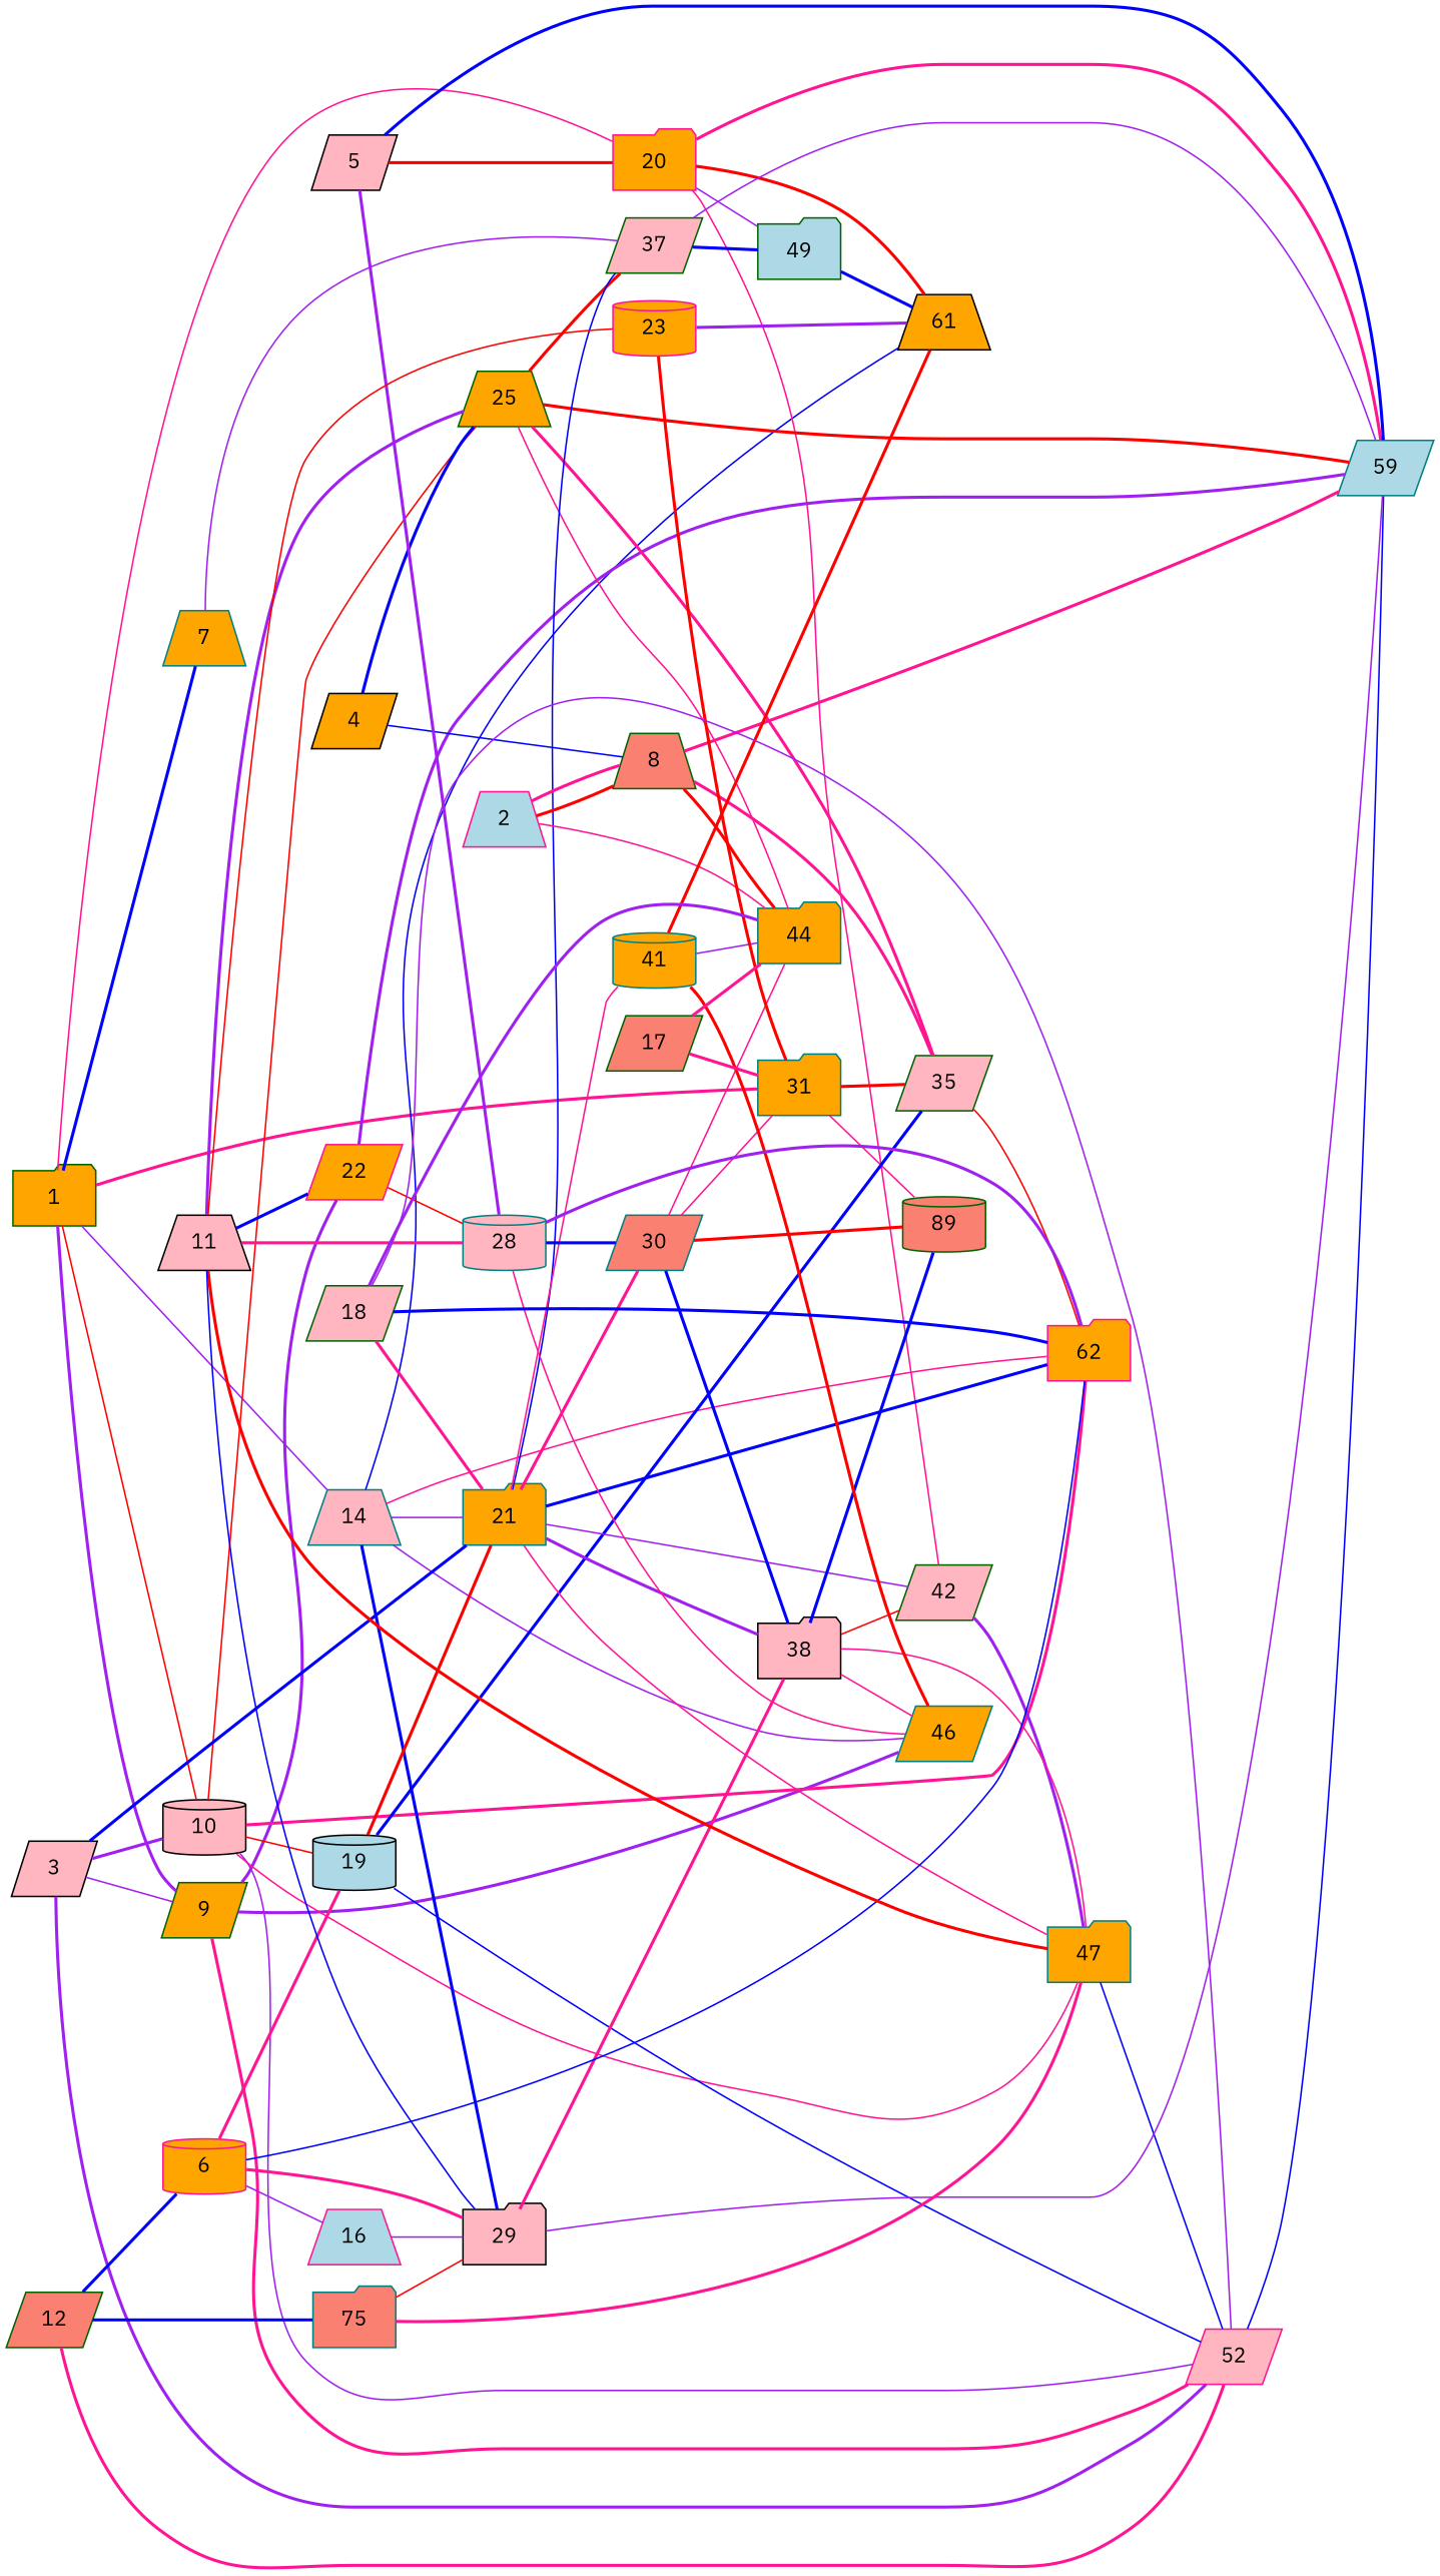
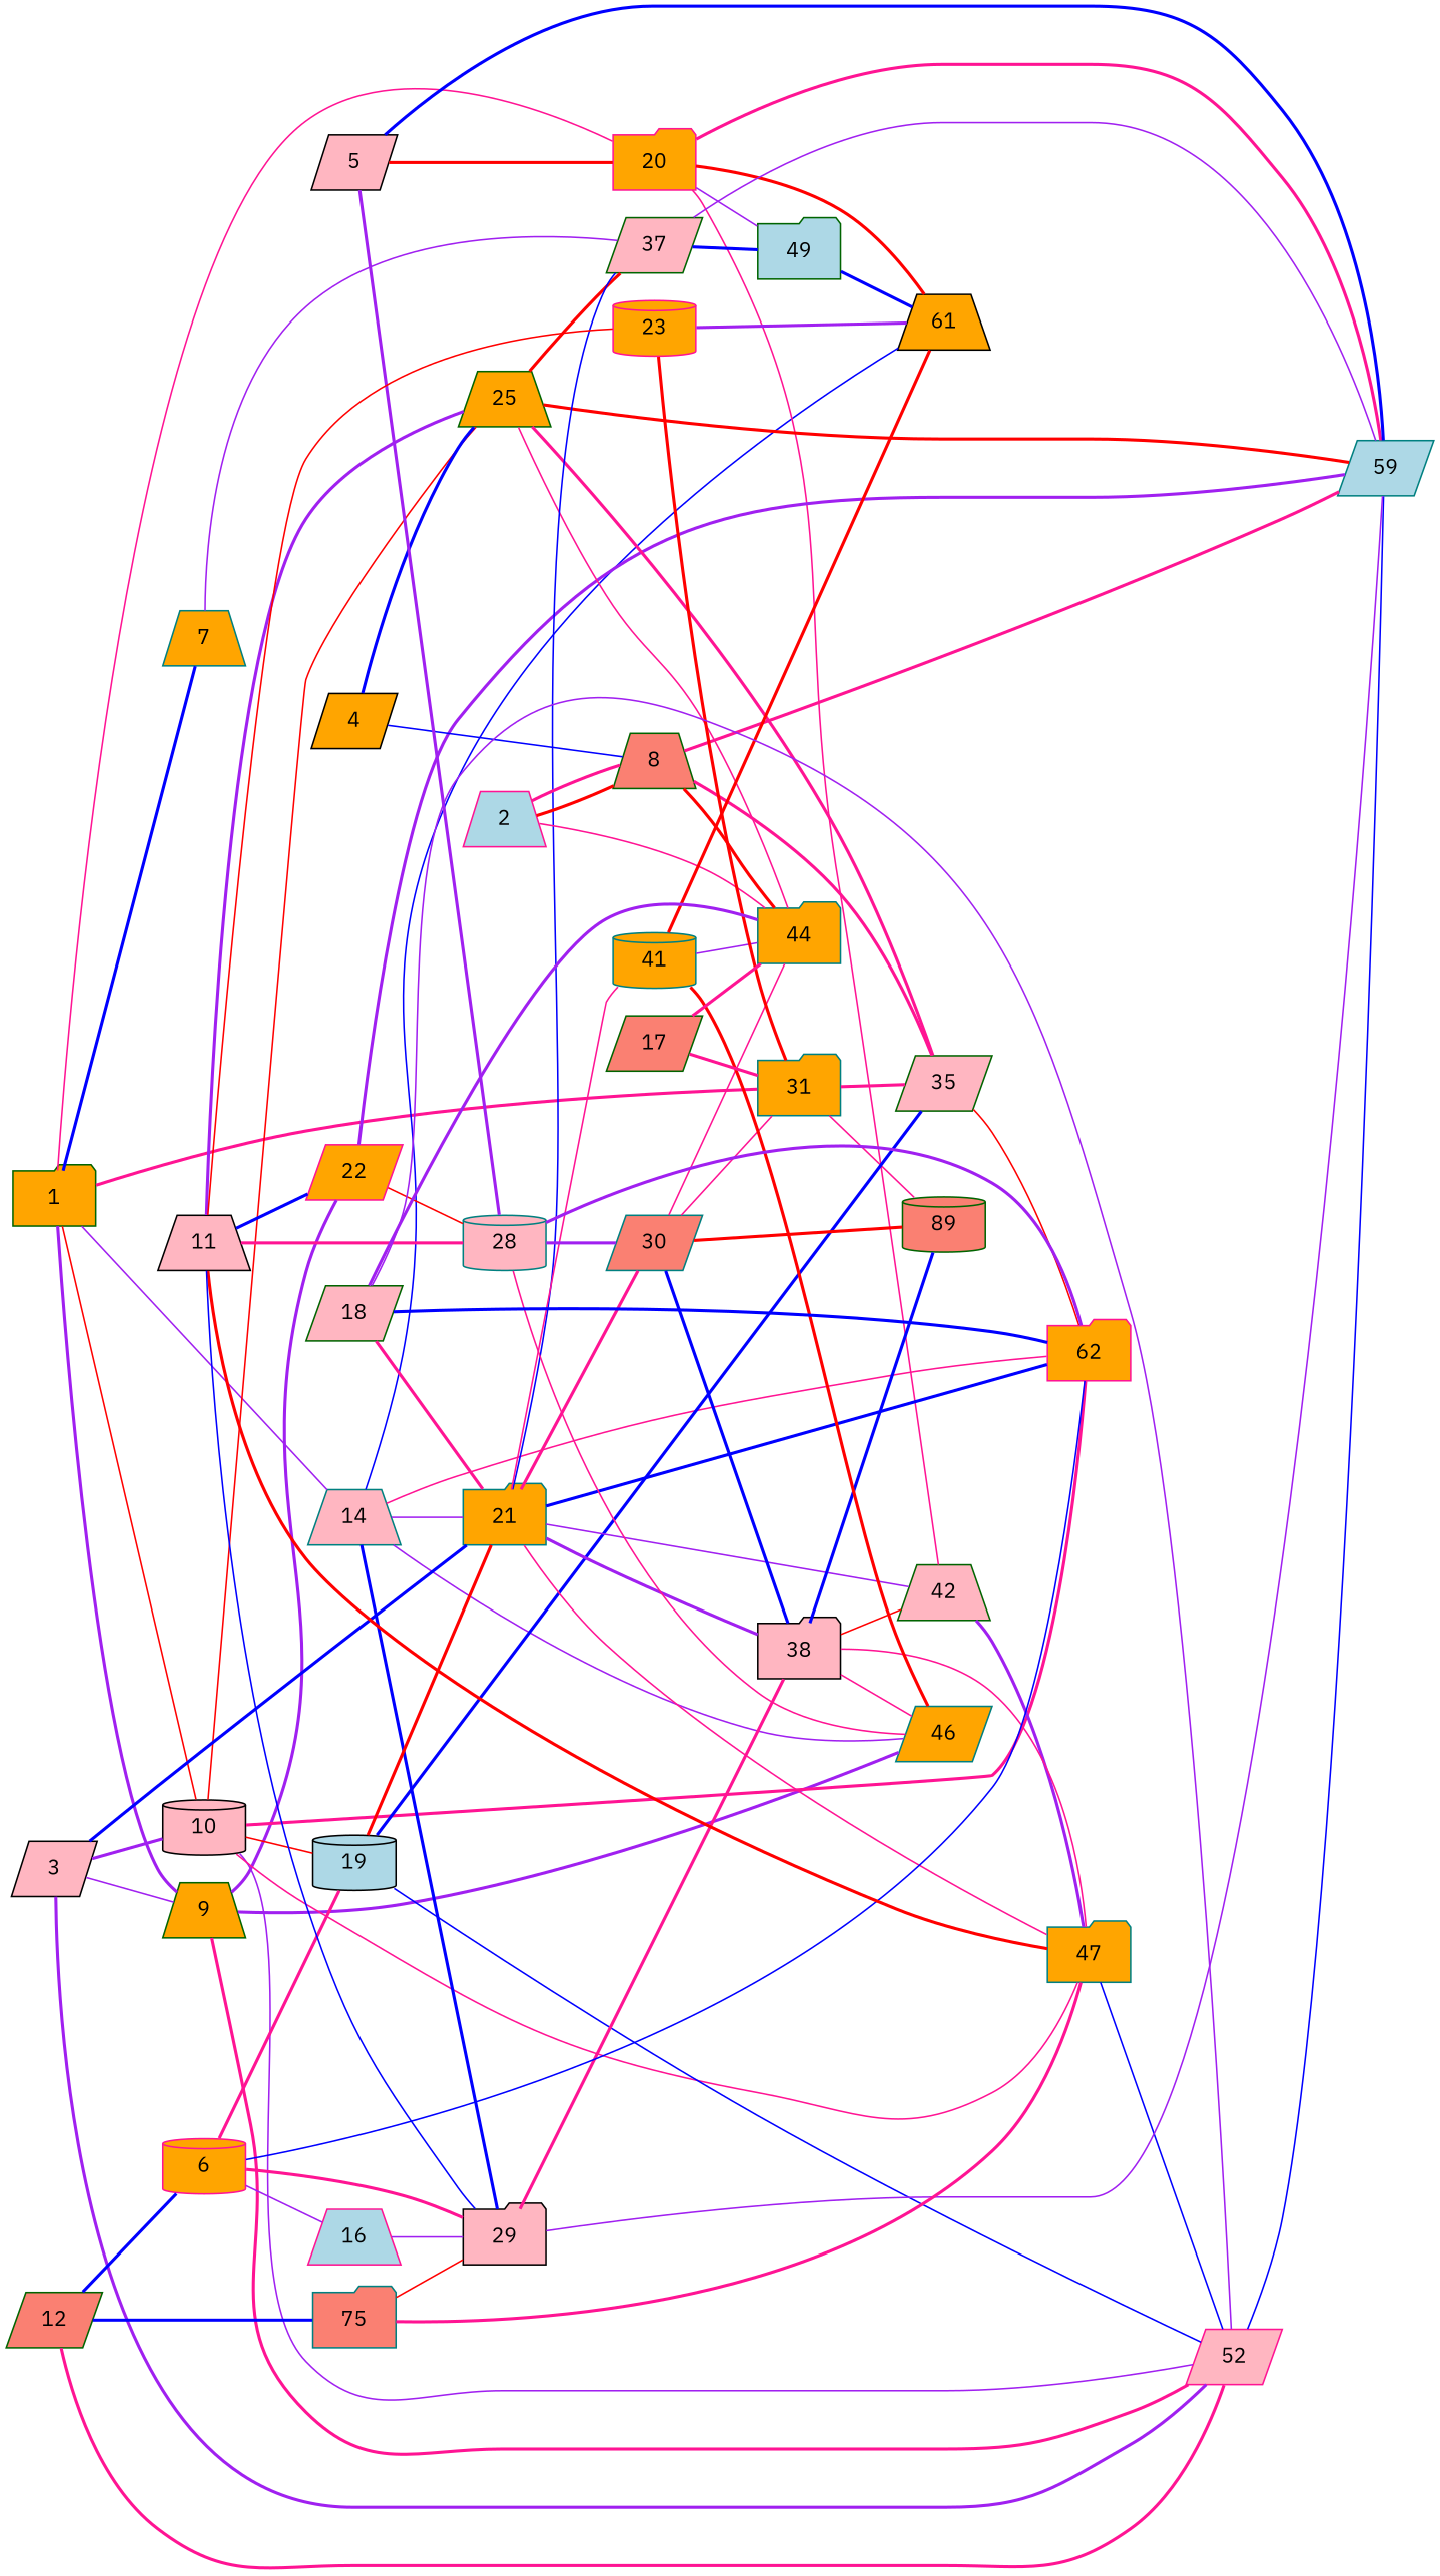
  graph {
    fontname="IBM Plex Sans"
    rankdir=LR
    node [color=darkgreen fillcolor=orange fontname="IBM Plex Sans" shape=parallelogram style=filled]
    edge [color=deeppink fontname="IBM Plex Sans" style=bold]
    1 [shape=folder super="+65"]
    7 [color=teal shape=trapezium]
-   9 [super="+27"]
+   9 [shape=trapezium super="+27"]
    10 [color=black fillcolor=lightpink shape=cylinder super="+24"]
    14 [color=teal fillcolor=lightpink shape=trapezium super="+56"]
    20 [color=deeppink shape=folder super="+57"]
    31 [color=teal shape=folder super="+55"]
    37 [fillcolor=lightpink super="+45"]
    52 [color=deeppink fillcolor=lightpink]
    22 [color=deeppink]
    46 [color=teal]
    25 [shape=trapezium super="+48"]
    19 [color=black fillcolor=lightblue shape=cylinder super="+36"]
    62 [color=deeppink shape=folder super="+64"]
    47 [color=teal shape=folder super="+53"]
    21 [color=teal shape=folder super="+34"]
    29 [color=black fillcolor=lightpink shape=folder super="+40"]
    61 [color=black shape=trapezium super="+66"]
    59 [color=teal fillcolor=lightblue super="+63"]
-   42 [fillcolor=lightpink]
+   42 [fillcolor=lightpink shape=trapezium]
    49 [fillcolor=lightblue shape=folder]
    35 [fillcolor=lightpink]
    n23 [fillcolor=salmon label=89 shape=cylinder]
    2 [color=deeppink fillcolor=lightblue shape=trapezium super="+51"]
    8 [fillcolor=salmon shape=trapezium super="+13"]
    44 [color=teal shape=folder super="+68"]
    3 [color=black fillcolor=lightpink super="+32"]
    30 [color=teal fillcolor=salmon super="+33"]
    38 [color=black fillcolor=lightpink shape=folder super="+39"]
    41 [color=teal shape=cylinder super="+67"]
    4 [color=black]
    5 [color=black fillcolor=lightpink]
    28 [color=teal fillcolor=lightpink shape=cylinder super="+50"]
    6 [color=deeppink shape=cylinder super="+26"]
    16 [color=deeppink fillcolor=lightblue shape=trapezium]
    11 [color=black fillcolor=lightpink shape=trapezium super="+43"]
    23 [color=deeppink shape=cylinder super="+60"]
    12 [fillcolor=salmon super="+54"]
    n39 [color=teal fillcolor=salmon label=75 shape=folder]
    17 [fillcolor=salmon]
    18 [fillcolor=lightpink super="+58"]
    1 -- 7 [color=blue]
    1 -- 9 [color=purple]
    1 -- 10 [color=red style=solid]
    1 -- 14 [color=purple style=solid]
    1 -- 20 [style=solid]
    1 -- 31
    7 -- 37 [color=purple style=solid]
    9 -- 52
    9 -- 22 [color=purple]
    9 -- 46 [color=purple]
    10 -- 52 [color=purple style=solid]
    10 -- 25 [color=red style=solid]
    10 -- 19 [color=red style=solid]
    10 -- 62
    10 -- 47 [style=solid]
    14 -- 46 [color=purple style=solid]
    14 -- 62 [style=solid]
    14 -- 21 [color=purple style=solid]
    14 -- 29 [color=blue weight=2]
    14 -- 61 [color=blue style=solid]
    20 -- 61 [color=red]
    20 -- 59
    20 -- 42 [style=solid]
    20 -- 49 [color=purple style=solid]
-   31 -- 35 [color=red]
+   31 -- 35
    31 -- n23 [style=solid]
    37 -- 59 [color=purple style=solid]
    37 -- 49 [color=blue]
    52 -- 59 [color=blue style=solid]
    22 -- 59 [color=purple]
    22 -- 28 [color=red style=solid]
    25 -- 37 [color=red]
    25 -- 59 [color=red]
    25 -- 35
    25 -- 44 [style=solid]
    19 -- 52 [color=blue style=solid]
    19 -- 21 [color=red]
    19 -- 35 [color=blue]
    47 -- 52 [color=blue style=solid]
    21 -- 37 [color=blue style=solid]
    21 -- 62 [color=blue]
    21 -- 47 [style=solid]
    21 -- 42 [color=purple style=solid]
    21 -- 30
    21 -- 38 [color=purple]
    21 -- 41 [style=solid]
    29 -- 59 [color=purple style=solid]
    29 -- 38
    42 -- 47 [color=purple]
    49 -- 61 [color=blue]
    35 -- 62 [color=red style=solid]
    2 -- 8 [color=red weight=2]
    2 -- 8
    2 -- 44 [style=solid]
    8 -- 59
    8 -- 35
    8 -- 44 [color=red]
    3 -- 9 [color=purple style=solid]
    3 -- 10 [color=purple]
    3 -- 52 [color=purple]
    3 -- 21 [color=blue]
    30 -- 31 [style=solid]
    30 -- n23 [color=red]
    30 -- 44 [style=solid]
    30 -- 38 [color=blue]
    38 -- 46 [style=solid]
    38 -- 47 [style=solid]
    38 -- 42 [color=red style=solid]
    38 -- n23 [color=blue]
    41 -- 46 [color=red]
    41 -- 61 [color=red]
    41 -- 44 [color=purple style=solid]
    4 -- 25 [color=blue]
    4 -- 8 [color=blue style=solid]
    5 -- 20 [color=red]
    5 -- 59 [color=blue]
    5 -- 28 [color=purple]
    28 -- 46 [style=solid]
    28 -- 62 [color=purple]
-   28 -- 30 [color=blue]
+   28 -- 30 [color=purple]
    6 -- 19
    6 -- 62 [color=blue style=solid]
    6 -- 29
    6 -- 16 [color=purple style=solid]
    16 -- 29 [color=purple style=solid]
    11 -- 22 [color=blue]
    11 -- 25 [color=purple]
    11 -- 47 [color=red]
    11 -- 29 [color=blue style=solid]
    11 -- 28 [weight=2]
    11 -- 23 [color=red style=solid]
    23 -- 31 [color=red]
    23 -- 61 [color=purple]
    12 -- 52
    12 -- 6 [color=blue]
    12 -- n39 [color=blue]
    n39 -- 47
    n39 -- 29 [color=red style=solid]
    17 -- 31
    17 -- 44
    18 -- 52 [color=purple style=solid]
    18 -- 62 [color=blue]
    18 -- 21
    18 -- 44 [color=purple]
  }
